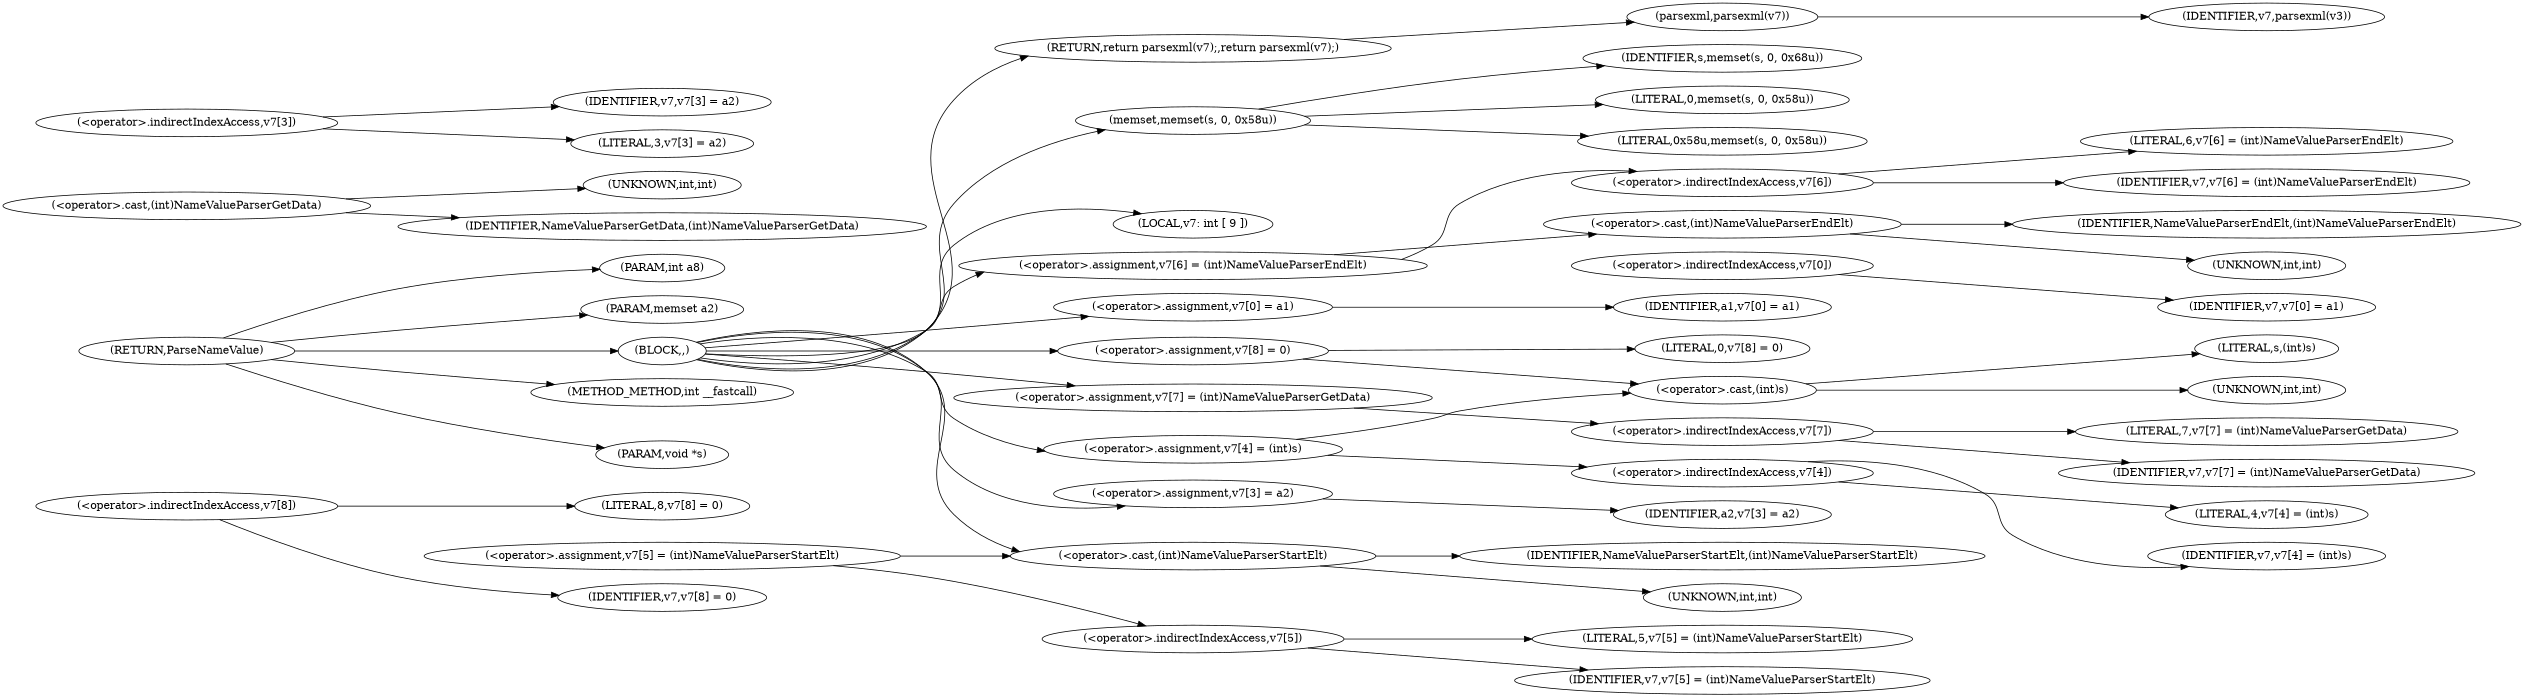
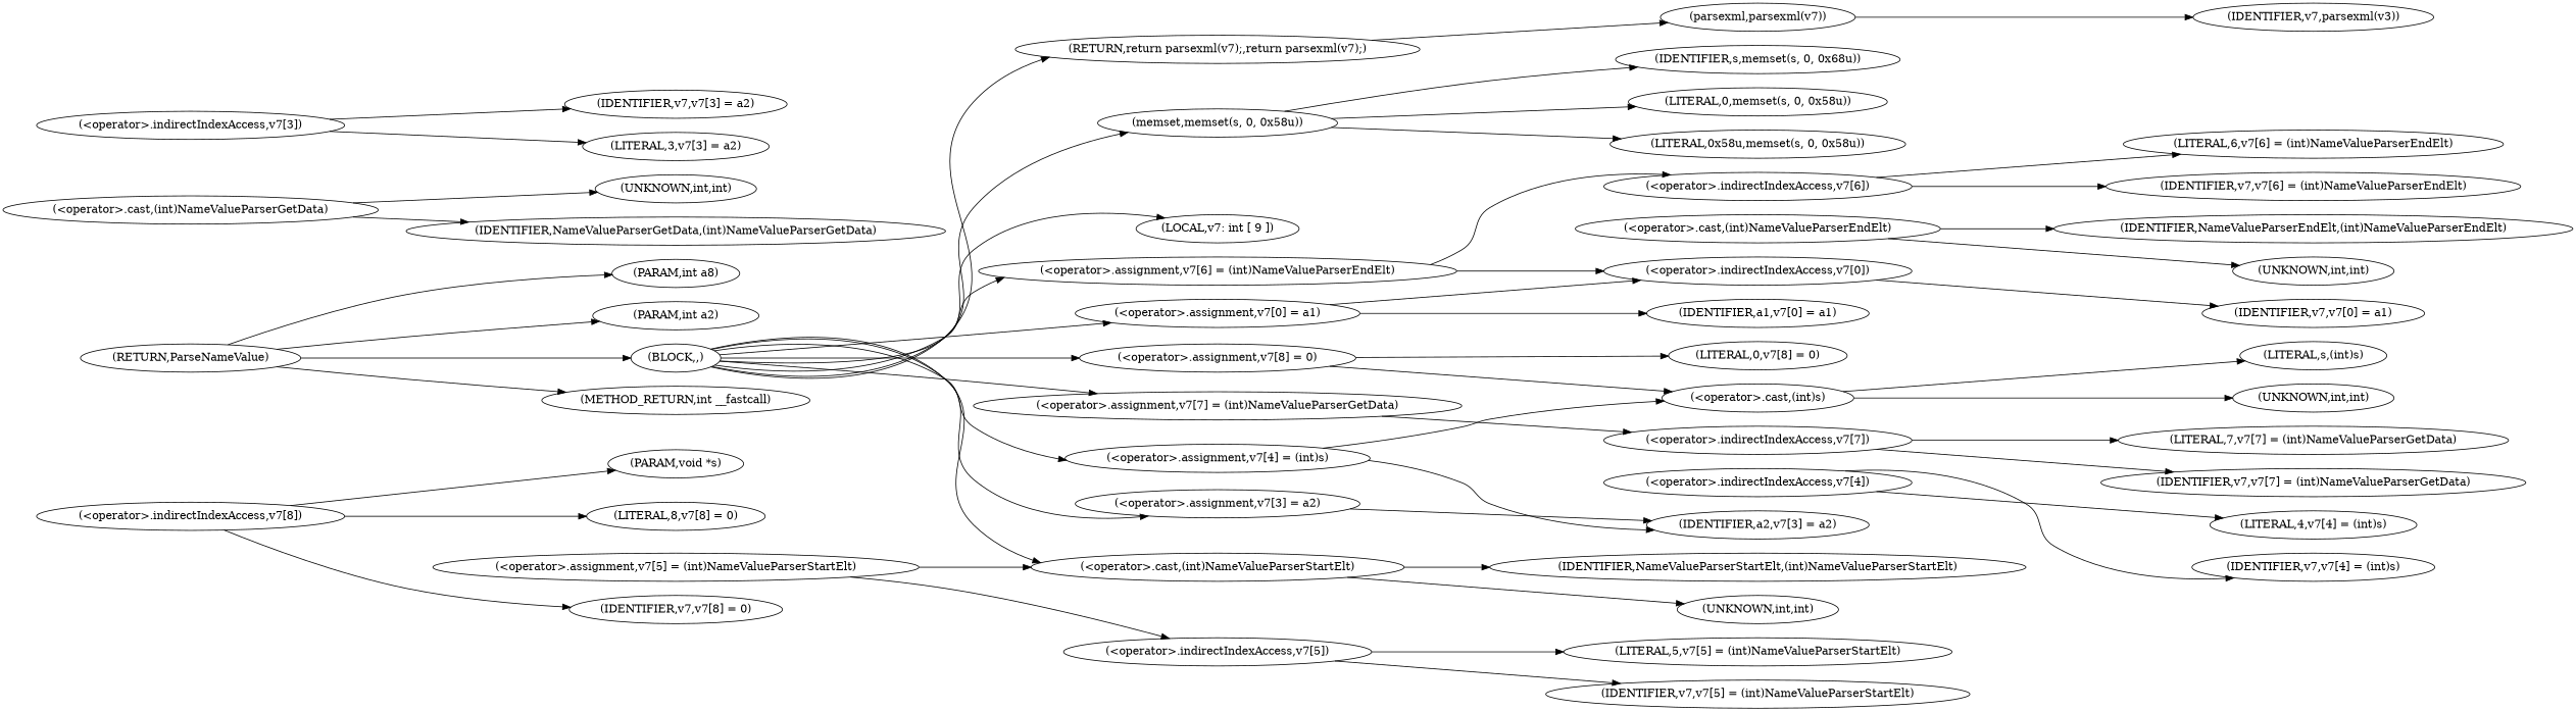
  digraph {
    rankdir=LR
    n1 [label="(RETURN,ParseNameValue)"]
    n2 [label="(PARAM,int a8)"]
-   n3 [label="(PARAM,memset a2)"]
+   n3 [label="(PARAM,int a2)"]
    n4 [label="(PARAM,void *s)"]
    n5 [label="(BLOCK,,)"]
-   n6 [label="(METHOD_METHOD,int __fastcall)"]
+   n6 [label="(METHOD_RETURN,int __fastcall)"]
    n7 [label="(LOCAL,v7: int [ 9 ])"]
    n8 [label="(memset,memset(s, 0, 0x58u))"]
    n9 [label="(<operator>.assignment,v7[6] = (int)NameValueParserEndElt)"]
    n10 [label="(<operator>.assignment,v7[7] = (int)NameValueParserGetData)"]
    n11 [label="(<operator>.assignment,v7[0] = a1)"]
    n12 [label="(<operator>.assignment,v7[3] = a2)"]
    n13 [label="(<operator>.assignment,v7[4] = (int)s)"]
    n14 [label="(<operator>.assignment,v7[8] = 0)"]
    n15 [label="(RETURN,return parsexml(v7);,return parsexml(v7);)"]
    n16 [label="(<operator>.cast,(int)NameValueParserStartElt)"]
    n17 [label="(IDENTIFIER,s,memset(s, 0, 0x68u))"]
    n18 [label="(LITERAL,0,memset(s, 0, 0x58u))"]
    n19 [label="(LITERAL,0x58u,memset(s, 0, 0x58u))"]
    n20 [label="(<operator>.indirectIndexAccess,v7[6])"]
    n21 [label="(<operator>.cast,(int)NameValueParserEndElt)"]
    n22 [label="(<operator>.indirectIndexAccess,v7[7])"]
    n23 [label="(<operator>.indirectIndexAccess,v7[0])"]
    n24 [label="(IDENTIFIER,a1,v7[0] = a1)"]
    n25 [label="(IDENTIFIER,a2,v7[3] = a2)"]
    n26 [label="(<operator>.indirectIndexAccess,v7[4])"]
    n27 [label="(<operator>.cast,(int)s)"]
    n28 [label="(LITERAL,0,v7[8] = 0)"]
    n29 [label="(<operator>.assignment,v7[5] = (int)NameValueParserStartElt)"]
    n30 [label="(<operator>.indirectIndexAccess,v7[5])"]
    n31 [label="(parsexml,parsexml(v7))"]
    n32 [label="(IDENTIFIER,v7,v7[6] = (int)NameValueParserEndElt)"]
    n33 [label="(LITERAL,6,v7[6] = (int)NameValueParserEndElt)"]
    n34 [label="(UNKNOWN,int,int)"]
    n35 [label="(IDENTIFIER,NameValueParserEndElt,(int)NameValueParserEndElt)"]
    n36 [label="(IDENTIFIER,v7,v7[7] = (int)NameValueParserGetData)"]
    n37 [label="(LITERAL,7,v7[7] = (int)NameValueParserGetData)"]
    n38 [label="(<operator>.cast,(int)NameValueParserGetData)"]
    n39 [label="(UNKNOWN,int,int)"]
    n40 [label="(IDENTIFIER,NameValueParserGetData,(int)NameValueParserGetData)"]
    n41 [label="(IDENTIFIER,v7,v7[0] = a1)"]
    n42 [label="(<operator>.indirectIndexAccess,v7[3])"]
    n43 [label="(IDENTIFIER,v7,v7[3] = a2)"]
    n44 [label="(LITERAL,3,v7[3] = a2)"]
    n45 [label="(IDENTIFIER,v7,v7[4] = (int)s)"]
    n46 [label="(LITERAL,4,v7[4] = (int)s)"]
    n47 [label="(UNKNOWN,int,int)"]
    n48 [label="(LITERAL,s,(int)s)"]
    n49 [label="(<operator>.indirectIndexAccess,v7[8])"]
    n50 [label="(IDENTIFIER,v7,v7[8] = 0)"]
    n51 [label="(LITERAL,8,v7[8] = 0)"]
    n52 [label="(IDENTIFIER,v7,v7[5] = (int)NameValueParserStartElt)"]
    n53 [label="(LITERAL,5,v7[5] = (int)NameValueParserStartElt)"]
    n54 [label="(UNKNOWN,int,int)"]
    n55 [label="(IDENTIFIER,NameValueParserStartElt,(int)NameValueParserStartElt)"]
    n56 [label="(IDENTIFIER,v7,parsexml(v3))"]
    n1 -> n2
    n1 -> n3
-   n1 -> n4
+   n49 -> n4
    n1 -> n5
    n1 -> n6
    n5 -> n7
    n5 -> n8
    n5 -> n9
    n5 -> n10
    n5 -> n11
    n5 -> n12
    n5 -> n13
    n5 -> n14
    n5 -> n15
    n5 -> n16
    n8 -> n17
    n8 -> n18
    n8 -> n19
    n9 -> n20
-   n9 -> n21
+   n9 -> n23
    n10 -> n22
+   n11 -> n23
    n11 -> n24
    n12 -> n25
-   n13 -> n26
+   n13 -> n25
    n13 -> n27
    n14 -> n27
    n14 -> n28
    n15 -> n31
    n16 -> n54
    n16 -> n55
    n20 -> n32
    n20 -> n33
    n21 -> n34
    n21 -> n35
    n22 -> n36
    n22 -> n37
    n23 -> n41
    n26 -> n45
    n26 -> n46
    n27 -> n47
    n27 -> n48
    n29 -> n16
    n29 -> n30
    n30 -> n52
    n30 -> n53
    n31 -> n56
    n38 -> n39
    n38 -> n40
    n42 -> n43
    n42 -> n44
    n49 -> n50
    n49 -> n51
  }
